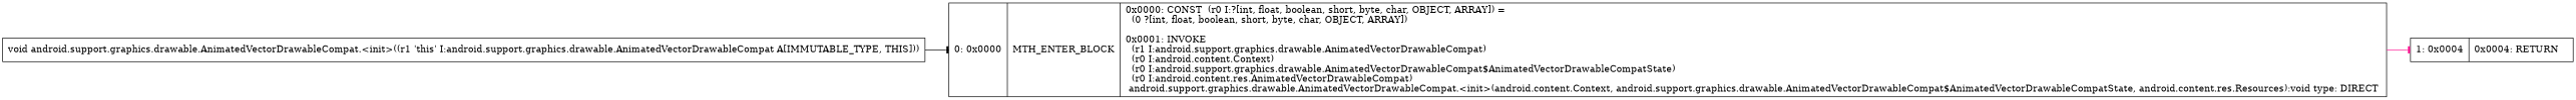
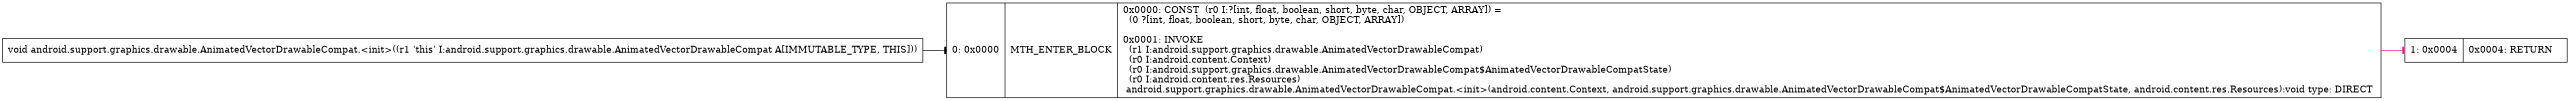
  digraph {
    rankdir=LR
    node [shape=record]
    edge [arrowhead=tee]
-   n1 [label="{0\:\ 0x0000|MTH_ENTER_BLOCK\l|0x0000: CONST  (r0 I:?[int, float, boolean, short, byte, char, OBJECT, ARRAY]) = \l  (0 ?[int, float, boolean, short, byte, char, OBJECT, ARRAY])\l \l0x0001: INVOKE  \l  (r1 I:android.support.graphics.drawable.AnimatedVectorDrawableCompat)\l  (r0 I:android.content.Context)\l  (r0 I:android.support.graphics.drawable.AnimatedVectorDrawableCompat$AnimatedVectorDrawableCompatState)\l  (r0 I:android.content.res.AnimatedVectorDrawableCompat)\l android.support.graphics.drawable.AnimatedVectorDrawableCompat.\<init\>(android.content.Context, android.support.graphics.drawable.AnimatedVectorDrawableCompat$AnimatedVectorDrawableCompatState, android.content.res.Resources):void type: DIRECT \l}"]
+   n1 [label="{0\:\ 0x0000|MTH_ENTER_BLOCK\l|0x0000: CONST  (r0 I:?[int, float, boolean, short, byte, char, OBJECT, ARRAY]) = \l  (0 ?[int, float, boolean, short, byte, char, OBJECT, ARRAY])\l \l0x0001: INVOKE  \l  (r1 I:android.support.graphics.drawable.AnimatedVectorDrawableCompat)\l  (r0 I:android.content.Context)\l  (r0 I:android.support.graphics.drawable.AnimatedVectorDrawableCompat$AnimatedVectorDrawableCompatState)\l  (r0 I:android.content.res.Resources)\l android.support.graphics.drawable.AnimatedVectorDrawableCompat.\<init\>(android.content.Context, android.support.graphics.drawable.AnimatedVectorDrawableCompat$AnimatedVectorDrawableCompatState, android.content.res.Resources):void type: DIRECT \l}"]
    n2 [label="{1\:\ 0x0004|0x0004: RETURN   \l}"]
    n3 [label="{void android.support.graphics.drawable.AnimatedVectorDrawableCompat.\<init\>((r1 'this' I:android.support.graphics.drawable.AnimatedVectorDrawableCompat A[IMMUTABLE_TYPE, THIS])) }"]
    n1 -> n2 [color=deeppink]
    n3 -> n1 [color=black]
  }
